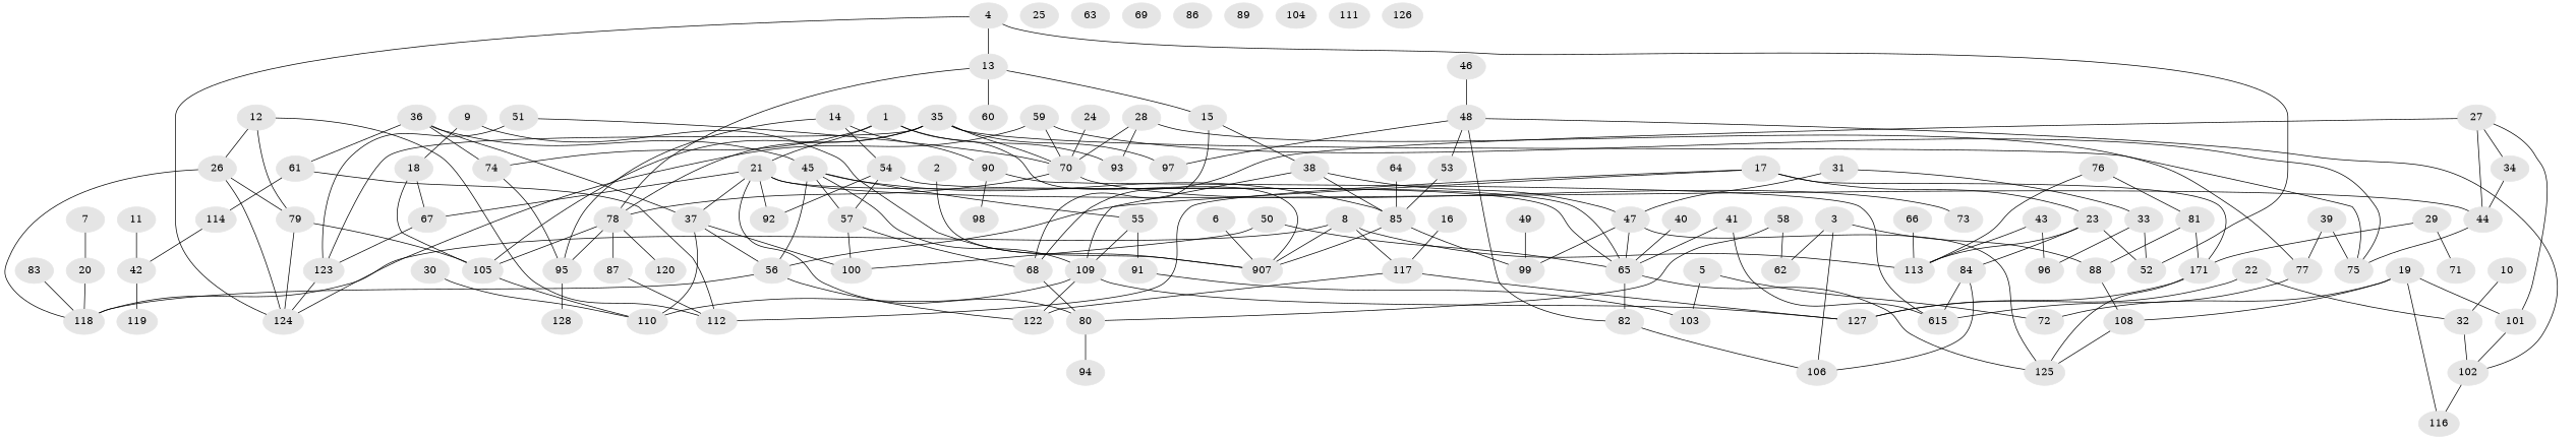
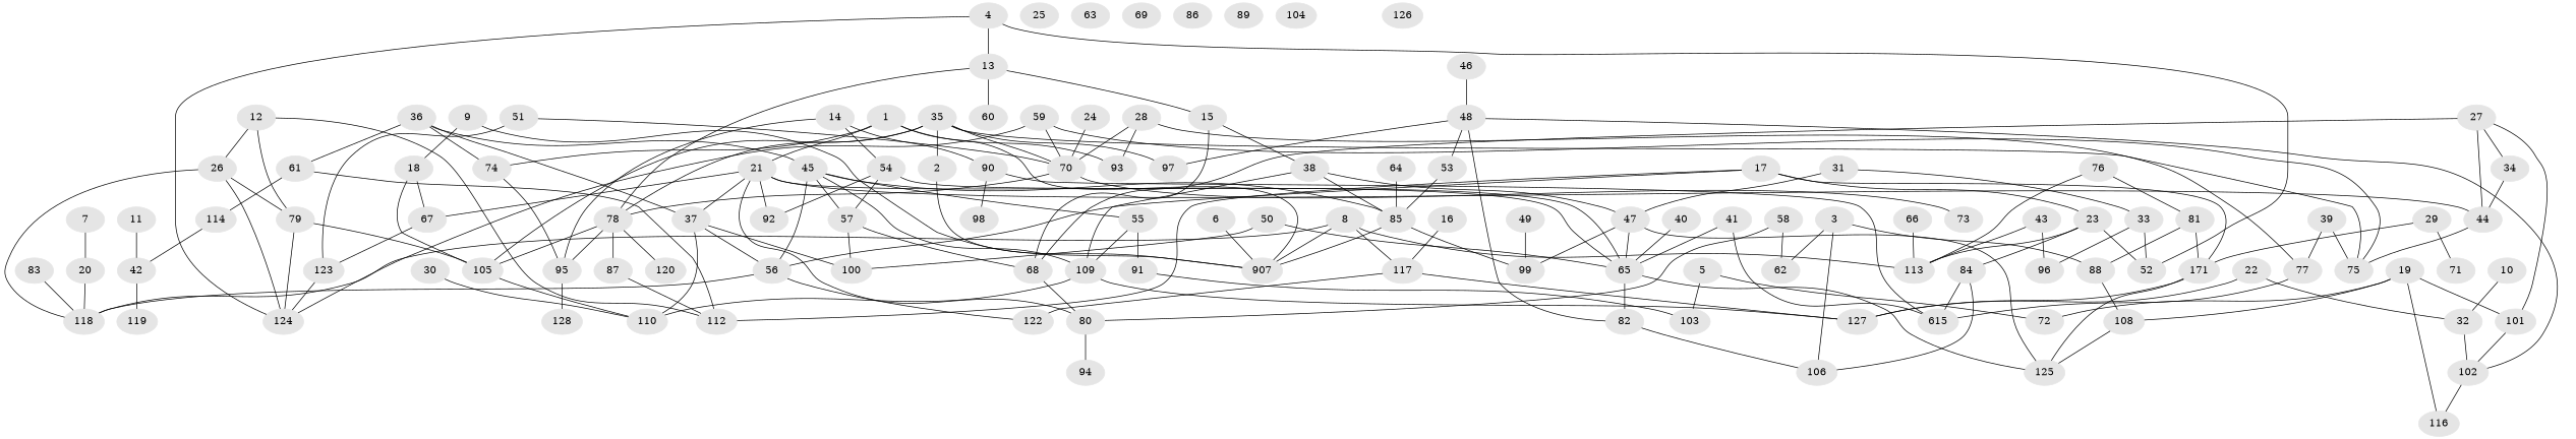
  graph {
    node [color=gray90 style=filled]
    1
    21
    74
    93
    n5 [label=907]
    67
    37
    44
    65
    80
    92
    95
    2
    3
    62
    88
    106
    108
    4
    13
    52
    124
    15
    60
    78
    5
    72
    103
    6
    7
    20
    118
    8
    113
    117
    127
    122
    9
    18
    105
    10
    32
    102
    11
    42
    119
    12
    26
    79
    112
    38
    68
    87
    120
    14
    54
    90
    57
    n59 [label=615]
    98
    128
    47
    85
    109
    16
    17
    23
    56
    n69 [label=171]
    84
    125
    123
    110
    19
    101
    116
    100
    75
    82
    94
    22
    24
    70
    73
    25
    27
    34
    28
    77
    29
    71
    30
    31
    33
    96
    99
    35
    97
    36
    45
    61
    55
    114
    39
    40
    41
    43
    91
    46
    48
    53
    49
    50
    51
    58
    59
    63
    64
    66
    69
    76
    81
    83
    86
    89
    104
-   111
    126
    1 -- 21
    1 -- 74
    1 -- 93
    1 -- n5
    21 -- 67
    21 -- 37
    21 -- 44
    21 -- 65
    21 -- 80
    21 -- 92
    74 -- 95
    67 -- 123
    37 -- 56
    37 -- 110
    37 -- 100
    44 -- 75
    65 -- 125
    65 -- 82
    80 -- 94
    95 -- 128
    2 -- n5
    3 -- 62
    3 -- 88
    3 -- 106
    88 -- 108
    108 -- 125
    4 -- 13
    4 -- 52
    4 -- 124
    13 -- 15
    13 -- 60
    13 -- 78
    15 -- 38
    15 -- 68
    78 -- 95
    78 -- 105
    78 -- 87
    78 -- 120
    5 -- 72
    5 -- 103
    6 -- n5
    7 -- 20
    20 -- 118
    8 -- n5
    8 -- 118
    8 -- 113
    8 -- 117
    117 -- 127
    117 -- 122
    9 -- n5
    9 -- 18
    18 -- 67
    18 -- 105
    105 -- 110
    10 -- 32
    32 -- 102
    102 -- 116
    11 -- 42
    42 -- 119
    12 -- 26
    12 -- 79
    12 -- 112
    26 -- 124
    26 -- 118
    26 -- 79
    79 -- 124
    79 -- 105
    38 -- 47
    38 -- 85
    38 -- 109
    68 -- 80
    87 -- 112
    14 -- 95
    14 -- 54
    14 -- 90
    54 -- 65
    54 -- 92
    54 -- 57
    90 -- n59
    90 -- 98
    57 -- 68
    57 -- 100
    47 -- 65
    47 -- 125
    47 -- 99
    85 -- n5
    85 -- 99
    109 -- 127
-   109 -- 122
    109 -- 110
    16 -- 117
    17 -- 112
    17 -- 23
    17 -- 56
    17 -- n69
    23 -- 52
    23 -- 113
    23 -- 84
    56 -- 118
    56 -- 122
    n69 -- 127
    n69 -- 125
    84 -- 106
    84 -- n59
    123 -- 124
    19 -- 108
    19 -- 72
    19 -- 101
    19 -- 116
    101 -- 102
    82 -- 106
    22 -- 127
    22 -- 32
    24 -- 70
    70 -- 78
    70 -- 73
    27 -- 44
    27 -- 68
    27 -- 101
    27 -- 34
    34 -- 44
    28 -- 93
    28 -- 70
    28 -- 77
    77 -- n59
    29 -- n69
    29 -- 71
    30 -- 110
    31 -- 47
    31 -- 33
    33 -- 52
    33 -- 96
    35 -- 78
    35 -- 105
-   35 -- 123
+   35 -- 2
    35 -- 75
    35 -- 70
    35 -- 97
    36 -- 74
    36 -- 37
    36 -- 45
    36 -- 61
    45 -- 57
    45 -- 85
    45 -- 109
    45 -- 56
    45 -- 55
    61 -- 112
    61 -- 114
    55 -- 109
    55 -- 91
    114 -- 42
    39 -- 75
    39 -- 77
    40 -- 65
    41 -- 65
    41 -- n59
    43 -- 113
    43 -- 96
    91 -- 103
    46 -- 48
    48 -- 102
    48 -- 82
    48 -- 97
    48 -- 53
    53 -- 85
    49 -- 99
    50 -- 65
    50 -- 100
    51 -- 123
    51 -- 70
    58 -- 80
    58 -- 62
    59 -- 124
    59 -- 75
    59 -- 70
    64 -- 85
    66 -- 113
    76 -- 113
    76 -- 81
    81 -- 88
    81 -- n69
    83 -- 118
  }
